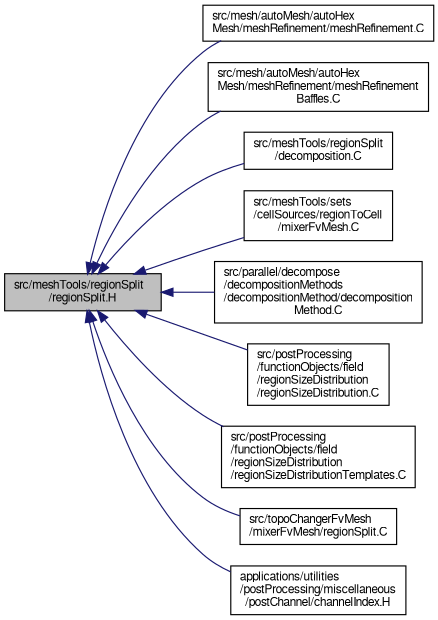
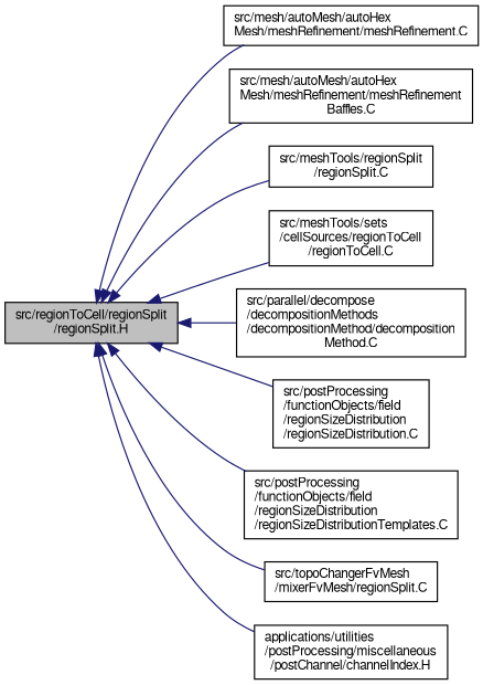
  digraph {
    rankdir=LR
    node [color=black fontname=FreeSans fontsize=10 shape=record]
    edge [color=midnightblue dir=back fontname=FreeSans fontsize=10 labelfontname=FreeSans labelfontsize=10 style=solid]
-   n1 [fillcolor=grey75 fontcolor=black height=0.2 label="src/meshTools/regionSplit\l/regionSplit.H" style=filled width=0.4]
+   n1 [fillcolor=grey75 fontcolor=black height=0.2 label="src/regionToCell/regionSplit\l/regionSplit.H" style=filled width=0.4]
    n2 [height=0.2 label="src/mesh/autoMesh/autoHex\lMesh/meshRefinement/meshRefinement.C" width=0.4]
    n3 [height=0.2 label="src/mesh/autoMesh/autoHex\lMesh/meshRefinement/meshRefinement\lBaffles.C" width=0.4]
-   n4 [height=0.2 label="src/meshTools/regionSplit\l/decomposition.C" width=0.4]
-   n5 [height=0.2 label="src/meshTools/sets\l/cellSources/regionToCell\l/mixerFvMesh.C" width=0.4]
+   n4 [height=0.2 label="src/meshTools/regionSplit\l/regionSplit.C" width=0.4]
+   n5 [height=0.2 label="src/meshTools/sets\l/cellSources/regionToCell\l/regionToCell.C" width=0.4]
    n6 [height=0.2 label="src/parallel/decompose\l/decompositionMethods\l/decompositionMethod/decomposition\lMethod.C" width=0.4]
    n7 [height=0.2 label="src/postProcessing\l/functionObjects/field\l/regionSizeDistribution\l/regionSizeDistribution.C" width=0.4]
    n8 [height=0.2 label="src/postProcessing\l/functionObjects/field\l/regionSizeDistribution\l/regionSizeDistributionTemplates.C" width=0.4]
    n9 [height=0.2 label="src/topoChangerFvMesh\l/mixerFvMesh/regionSplit.C" width=0.4]
    n10 [height=0.2 label="applications/utilities\l/postProcessing/miscellaneous\l/postChannel/channelIndex.H" width=0.4]
    n1 -> n2
    n1 -> n3
    n1 -> n4
    n1 -> n5
    n1 -> n6
    n1 -> n7
    n1 -> n8
    n1 -> n9
    n1 -> n10
  }
